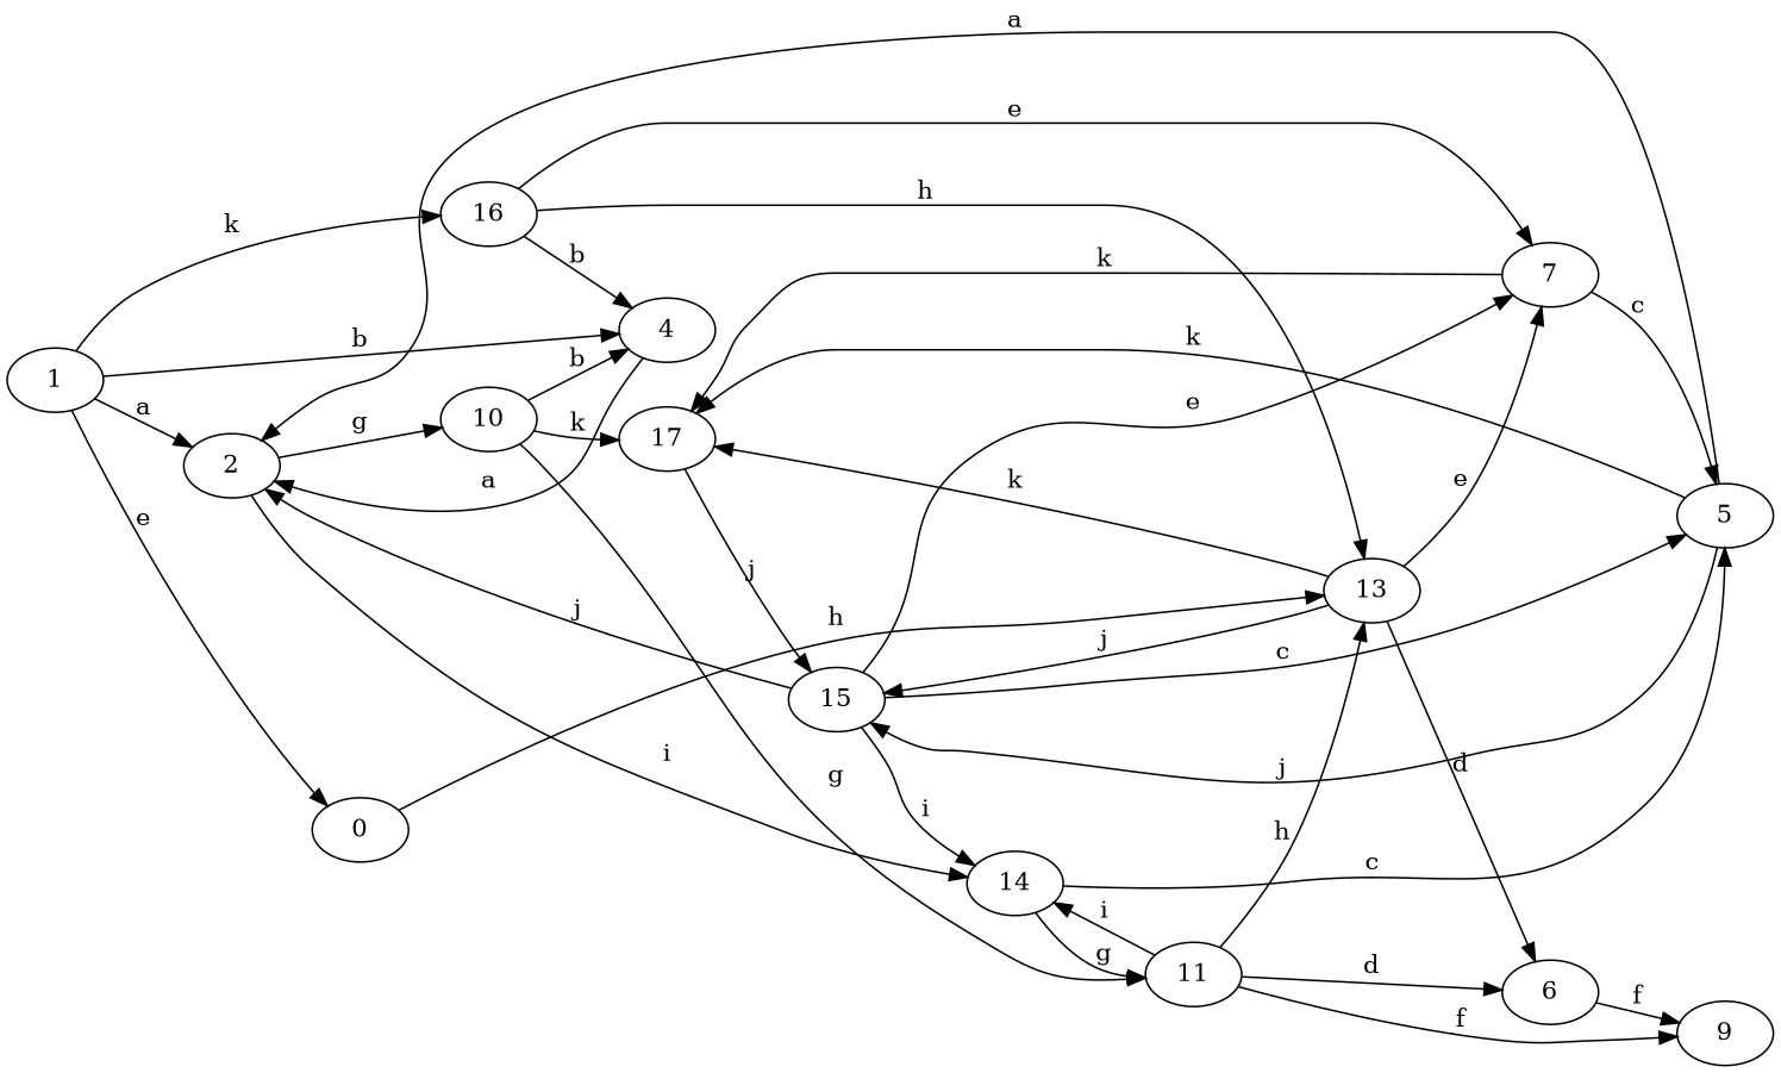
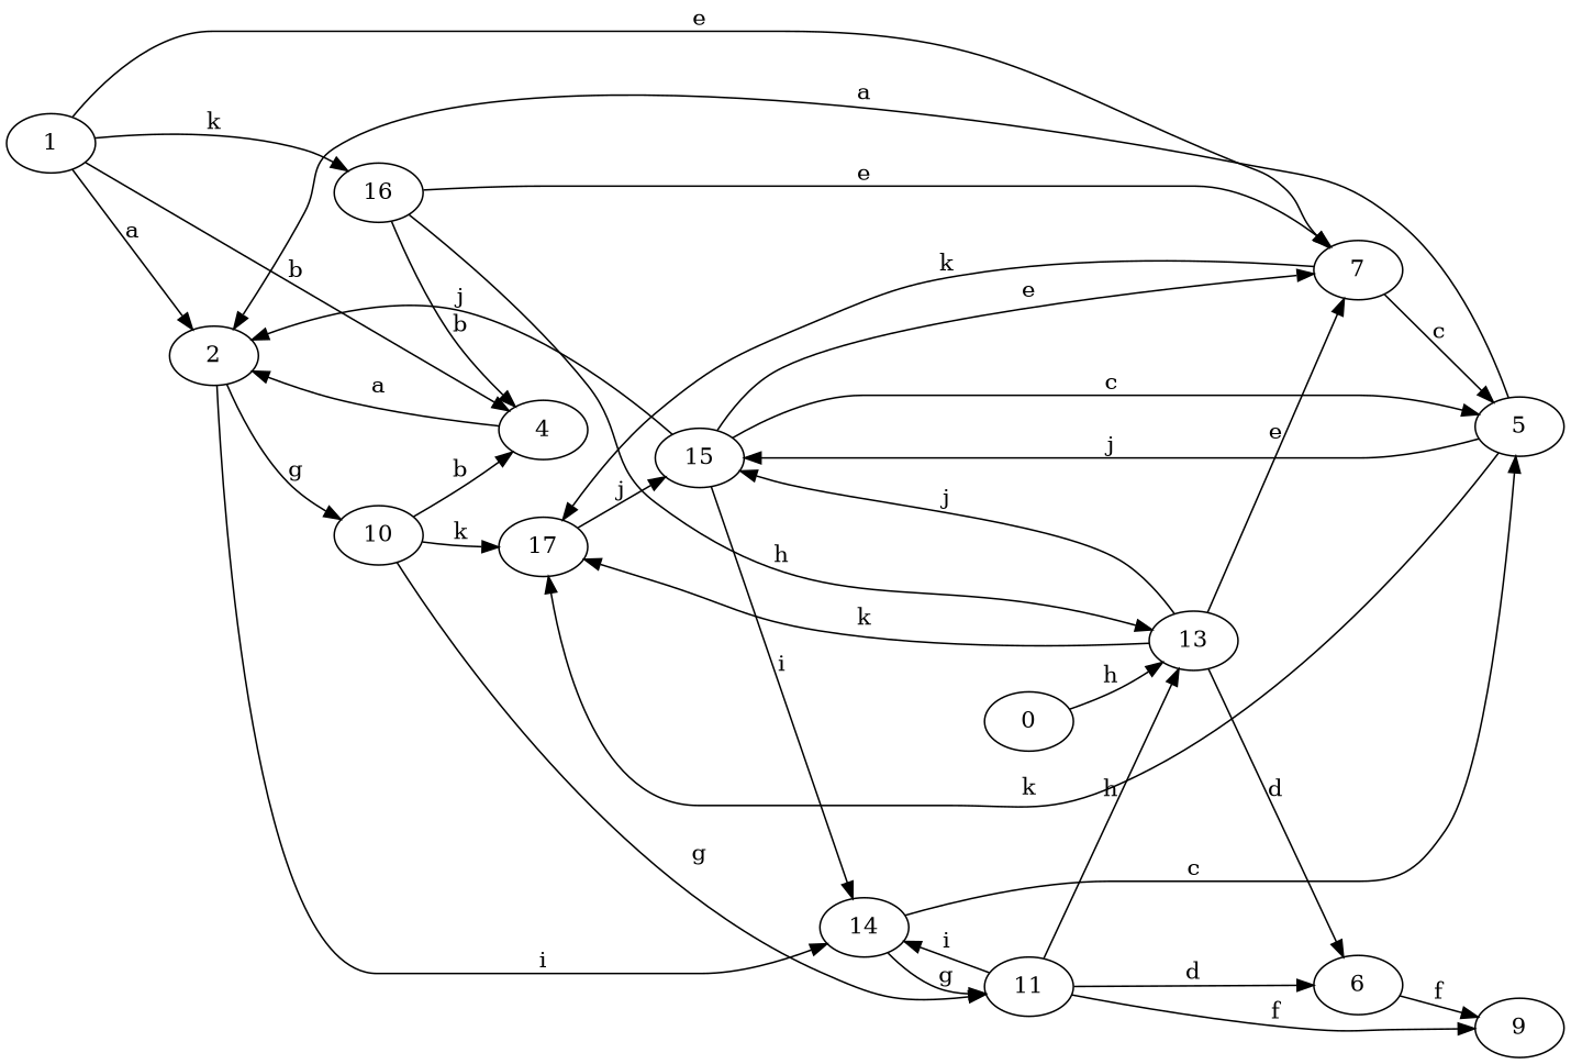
  strict digraph {
    rankdir=LR
    2
    10
    14
    4
    17
    11
    5
    15
    7
    6
    9
    13
    16
    0
    1
    2 -> 10 [label=g]
    2 -> 14 [label=i]
    10 -> 4 [label=b]
    10 -> 17 [label=k]
    10 -> 11 [label=g]
    14 -> 11 [label=g]
    14 -> 5 [label=c]
    4 -> 2 [label=a]
    17 -> 15 [label=j]
    11 -> 14 [label=i]
    11 -> 6 [label=d]
    11 -> 9 [label=f]
    11 -> 13 [label=h]
    5 -> 2 [label=a]
    5 -> 17 [label=k]
    5 -> 15 [label=j]
    15 -> 2 [label=j]
    15 -> 14 [label=i]
    15 -> 5 [label=c]
    15 -> 7 [label=e]
    7 -> 17 [label=k]
    7 -> 5 [label=c]
    6 -> 9 [label=f]
    13 -> 17 [label=k]
    13 -> 15 [label=j]
    13 -> 7 [label=e]
    13 -> 6 [label=d]
    16 -> 4 [label=b]
    16 -> 7 [label=e]
    16 -> 13 [label=h]
    0 -> 13 [label=h]
    1 -> 2 [label=a]
    1 -> 4 [label=b]
-   1 -> 0 [label=e]
+   1 -> 7 [label=e]
    1 -> 16 [label=k]
  }
